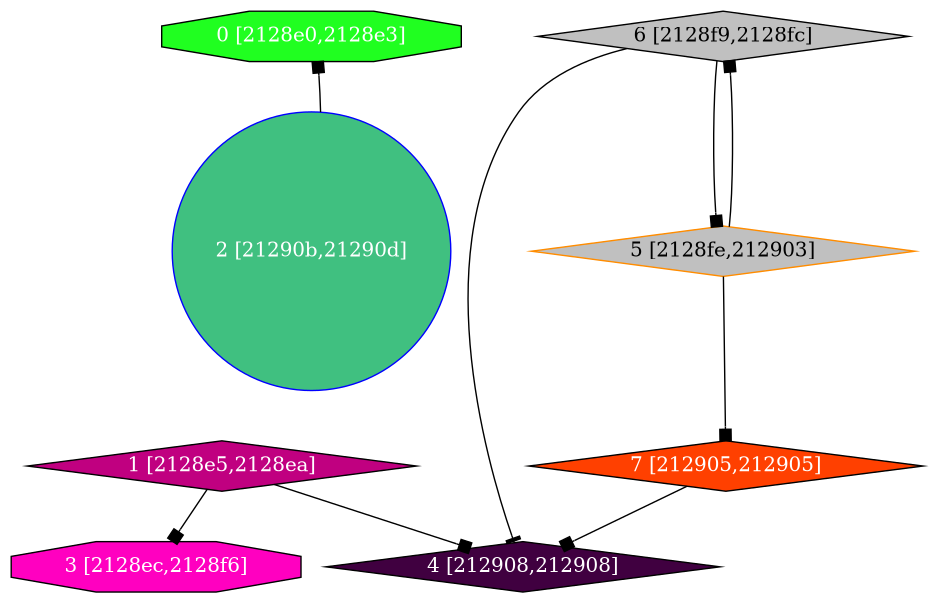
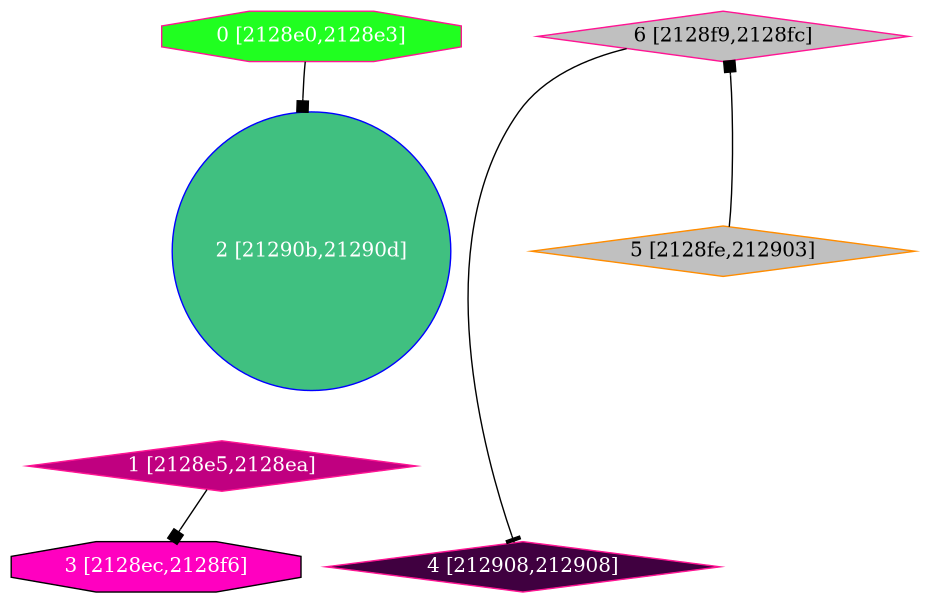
  digraph {
    node [color=black fillcolor="#C0C0C0" fontcolor="#ffffff" shape=diamond style=filled]
    edge [arrowhead=box]
-   n1 [fillcolor="#20FF20" label="0 [2128e0,2128e3]" shape=octagon]
+   n1 [color=deeppink fillcolor="#20FF20" label="0 [2128e0,2128e3]" shape=octagon]
    n2 [color=blue fillcolor="#40C080" label="2 [21290b,21290d]" shape=circle]
-   n3 [fillcolor="#C00080" label="1 [2128e5,2128ea]"]
+   n3 [color=deeppink fillcolor="#C00080" label="1 [2128e5,2128ea]"]
    n4 [fillcolor="#FF00C0" label="3 [2128ec,2128f6]" shape=octagon]
-   n5 [fillcolor="#400040" label="4 [212908,212908]"]
-   n6 [fontcolor="#000000" label="6 [2128f9,2128fc]"]
+   n5 [color=deeppink fillcolor="#400040" label="4 [212908,212908]"]
+   n6 [color=deeppink fontcolor="#000000" label="6 [2128f9,2128fc]"]
    n7 [color=darkorange fontcolor="#000000" label="5 [2128fe,212903]"]
-   n8 [fillcolor="#FF4000" label="7 [212905,212905]"]
-   n2 -> n1
+   n1 -> n2
    n3 -> n4
-   n3 -> n5
    n6 -> n5 [arrowhead=tee]
-   n6 -> n7
    n7 -> n6
-   n7 -> n8
-   n8 -> n5
  }
